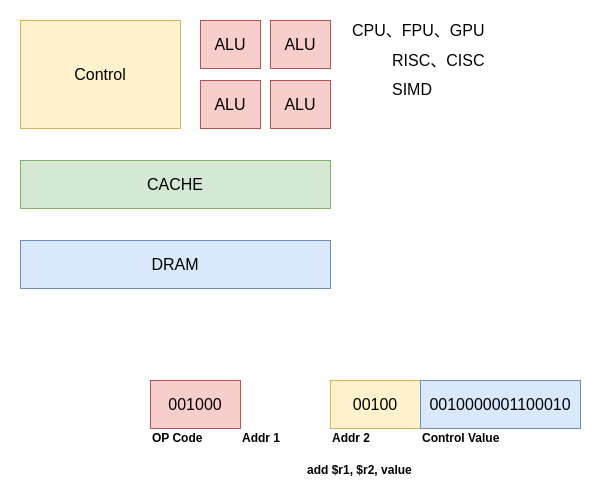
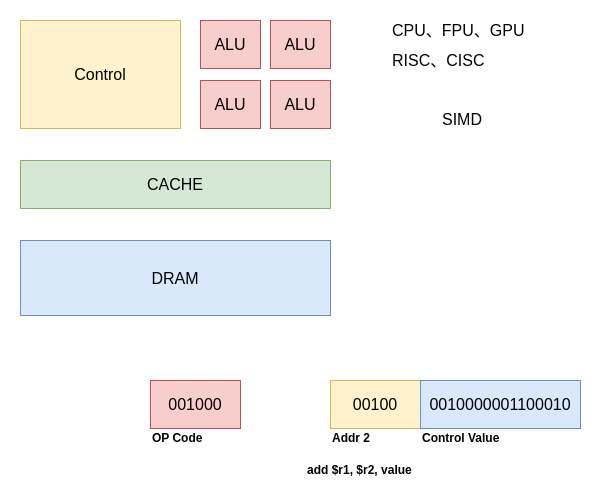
  <mxCell id="0" />
  <mxCell id="1" parent="0" />
  <mxCell id="2" value="Control" style="rounded=0;whiteSpace=wrap;html=1;fontSize=16;fillColor=#fff2cc;strokeColor=#d6b656;" vertex="1" parent="1"><mxGeometry x="20" y="20" width="160" height="108" as="geometry" /></mxCell>
  <mxCell id="3" value="ALU" style="rounded=0;whiteSpace=wrap;html=1;fontSize=16;fillColor=#f8cecc;strokeColor=#b85450;" vertex="1" parent="1"><mxGeometry x="200" y="20" width="60" height="48" as="geometry" /></mxCell>
  <mxCell id="4" value="ALU" style="rounded=0;whiteSpace=wrap;html=1;fontSize=16;fillColor=#f8cecc;strokeColor=#b85450;" vertex="1" parent="1"><mxGeometry x="270" y="20" width="60" height="48" as="geometry" /></mxCell>
  <mxCell id="5" value="ALU" style="rounded=0;whiteSpace=wrap;html=1;fontSize=16;fillColor=#f8cecc;strokeColor=#b85450;" vertex="1" parent="1"><mxGeometry x="200" y="80" width="60" height="48" as="geometry" /></mxCell>
  <mxCell id="6" value="ALU" style="rounded=0;whiteSpace=wrap;html=1;fontSize=16;fillColor=#f8cecc;strokeColor=#b85450;" vertex="1" parent="1"><mxGeometry x="270" y="80" width="60" height="48" as="geometry" /></mxCell>
  <mxCell id="7" value="CACHE" style="rounded=0;whiteSpace=wrap;html=1;fontSize=16;fillColor=#d5e8d4;strokeColor=#82b366;" vertex="1" parent="1"><mxGeometry x="20" y="160" width="310" height="48" as="geometry" /></mxCell>
- <mxCell id="8" value="DRAM" style="rounded=0;whiteSpace=wrap;html=1;fontSize=16;fillColor=#dae8fc;strokeColor=#6c8ebf;" vertex="1" parent="1"><mxGeometry x="20" y="240" width="310" height="48" as="geometry" /></mxCell>
- <mxCell id="9" value="CPU、FPU、GPU" style="text;html=1;align=left;verticalAlign=middle;resizable=0;points=[];autosize=1;fontSize=16;" vertex="1" parent="1"><mxGeometry x="350" y="20" width="150" height="20" as="geometry" /></mxCell>
+ <mxCell id="8" value="DRAM" style="rounded=0;whiteSpace=wrap;html=1;fontSize=16;fillColor=#dae8fc;strokeColor=#6c8ebf;" vertex="1" parent="1"><mxGeometry x="20" y="240" width="310" height="75" as="geometry" /></mxCell>
+ <mxCell id="9" value="CPU、FPU、GPU" style="text;html=1;align=left;verticalAlign=middle;resizable=0;points=[];autosize=1;fontSize=16;" vertex="1" parent="1"><mxGeometry x="390" y="20" width="150" height="20" as="geometry" /></mxCell>
  <mxCell id="10" value="RISC、CISC" style="text;html=1;align=left;verticalAlign=middle;resizable=0;points=[];autosize=1;fontSize=16;" vertex="1" parent="1"><mxGeometry x="390" y="50" width="110" height="20" as="geometry" /></mxCell>
- <mxCell id="11" value="SIMD" style="text;html=1;align=left;verticalAlign=middle;resizable=0;points=[];autosize=1;fontSize=16;" vertex="1" parent="1"><mxGeometry x="390" y="79" width="60" height="20" as="geometry" /></mxCell>
+ <mxCell id="11" value="SIMD" style="text;html=1;align=left;verticalAlign=middle;resizable=0;points=[];autosize=1;fontSize=16;" vertex="1" parent="1"><mxGeometry x="440" y="109" width="60" height="20" as="geometry" /></mxCell>
  <mxCell id="12" value="001000" style="rounded=0;whiteSpace=wrap;html=1;fontSize=16;fillColor=#f8cecc;strokeColor=#b85450;" vertex="1" parent="1"><mxGeometry x="150" y="380" width="90" height="48" as="geometry" /></mxCell>
  <mxCell id="13" value="00100" style="rounded=0;whiteSpace=wrap;html=1;fontSize=16;fillColor=#fff2cc;strokeColor=#d6b656;" vertex="1" parent="1"><mxGeometry x="330" y="380" width="90" height="48" as="geometry" /></mxCell>
  <mxCell id="14" value="0010000001100010" style="rounded=0;whiteSpace=wrap;html=1;fontSize=16;fillColor=#dae8fc;strokeColor=#6c8ebf;" vertex="1" parent="1"><mxGeometry x="420" y="380" width="160" height="48" as="geometry" /></mxCell>
  <mxCell id="15" value="OP Code" style="text;html=1;align=left;verticalAlign=middle;resizable=0;points=[];autosize=1;fontSize=12;fontStyle=1" vertex="1" parent="1"><mxGeometry x="150" y="428" width="70" height="20" as="geometry" /></mxCell>
- <mxCell id="16" value="Addr 1" style="text;html=1;align=left;verticalAlign=middle;resizable=0;points=[];autosize=1;fontSize=12;fontStyle=1" vertex="1" parent="1"><mxGeometry x="240" y="428" width="50" height="20" as="geometry" /></mxCell>
  <mxCell id="17" value="Addr 2" style="text;html=1;align=left;verticalAlign=middle;resizable=0;points=[];autosize=1;fontSize=12;fontStyle=1" vertex="1" parent="1"><mxGeometry x="330" y="428" width="50" height="20" as="geometry" /></mxCell>
  <mxCell id="18" value="Control Value" style="text;html=1;align=left;verticalAlign=middle;resizable=0;points=[];autosize=1;fontSize=12;fontStyle=1" vertex="1" parent="1"><mxGeometry x="420" y="428" width="110" height="20" as="geometry" /></mxCell>
  <mxCell id="19" value="add $r1, $r2, value" style="text;html=1;align=left;verticalAlign=middle;resizable=0;points=[];autosize=1;fontSize=12;fontStyle=1" vertex="1" parent="1"><mxGeometry x="305" y="460" width="120" height="20" as="geometry" /></mxCell>
